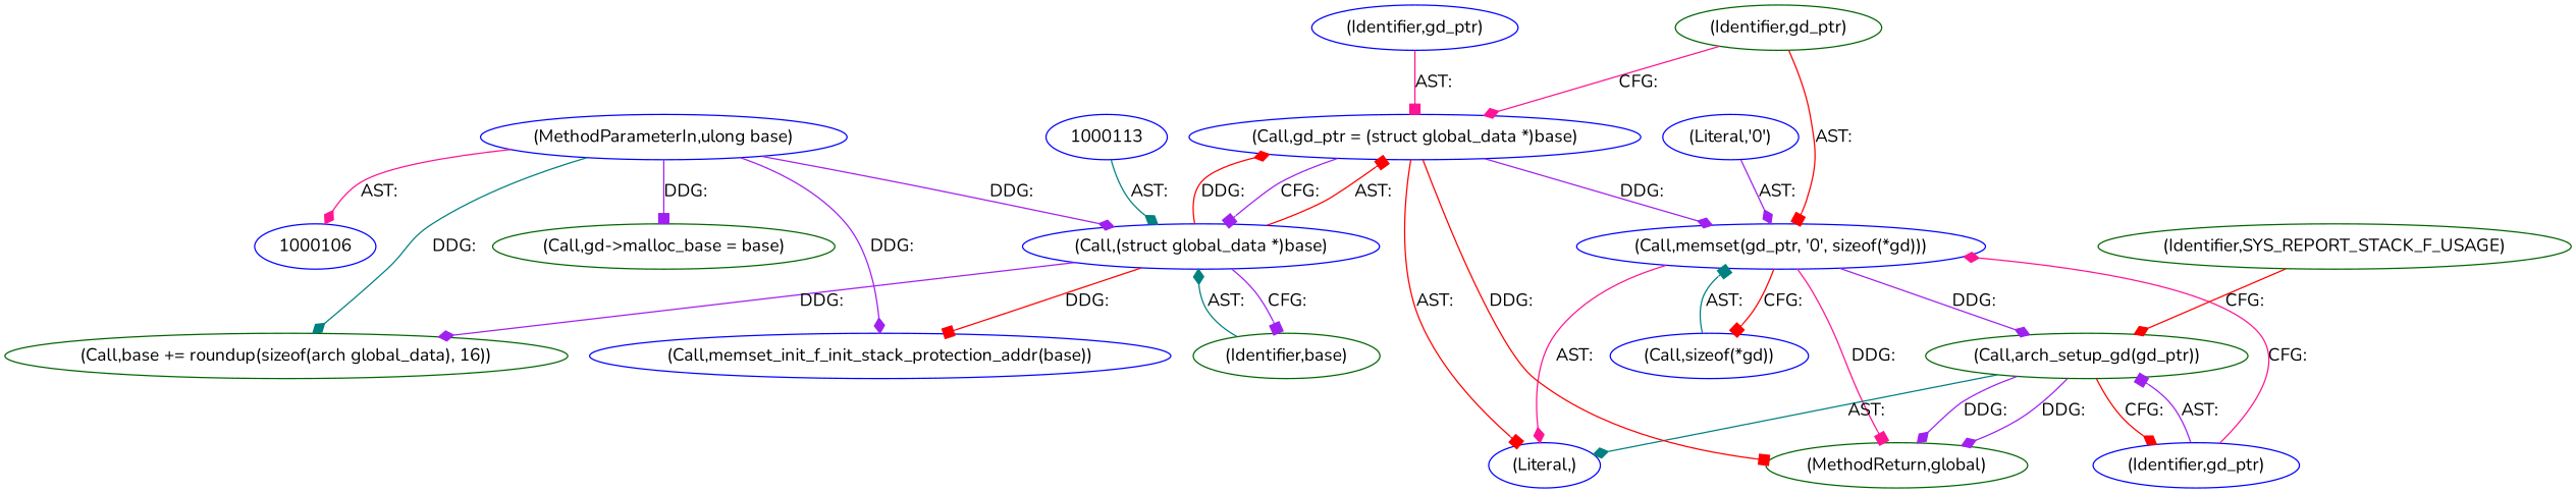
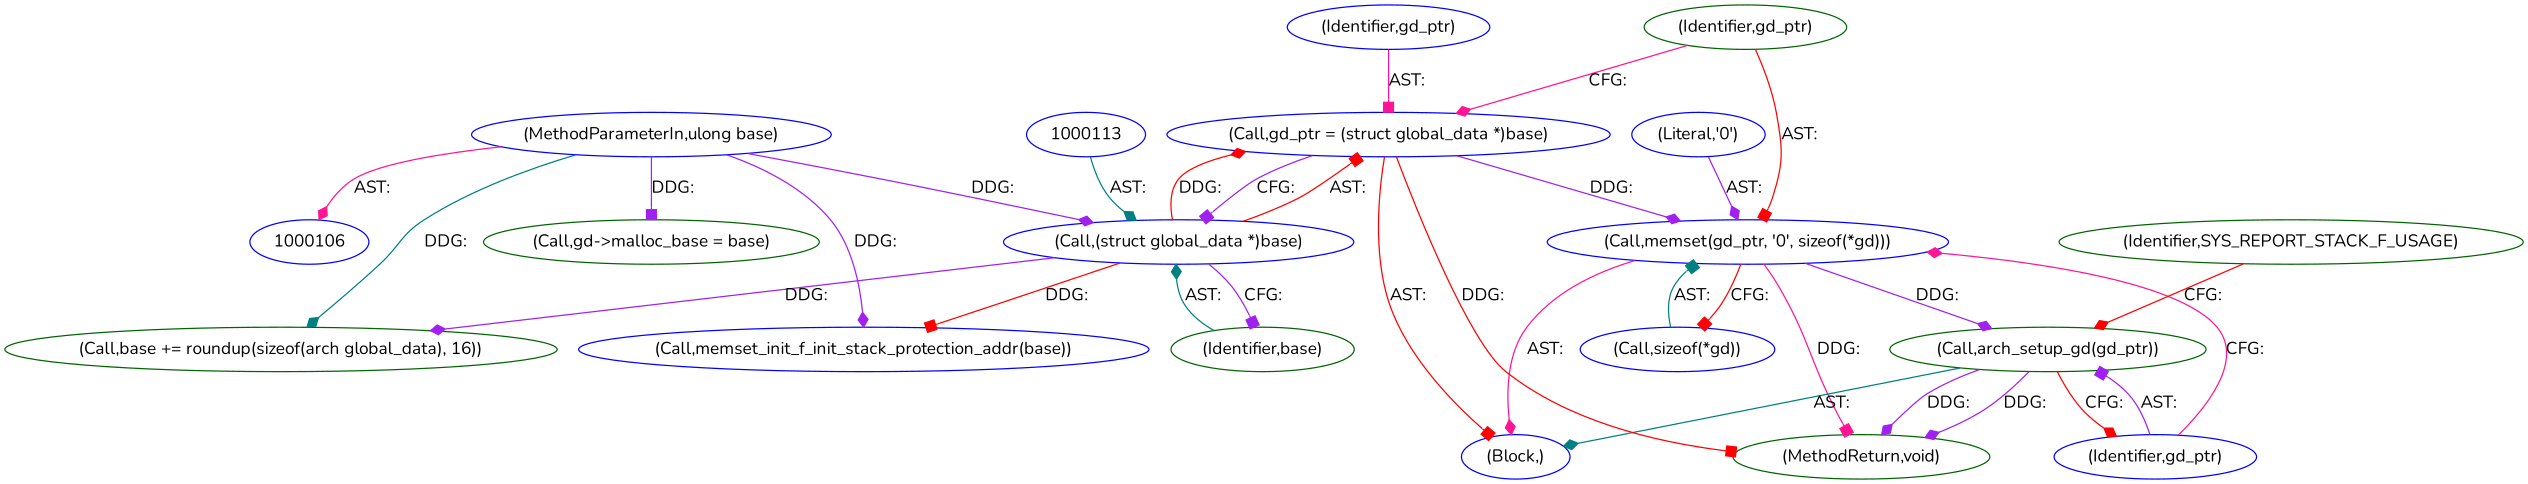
  digraph {
    fontname=Nunito
    node [color=blue fontname=Nunito]
    edge [arrowhead=diamond color=purple fontname=Nunito]
    n1 [label="(Call,memset(gd_ptr, '\0', sizeof(*gd)))"]
    n2 [color=darkgreen label="(Call,arch_setup_gd(gd_ptr))"]
    n3 [label="(Call,sizeof(*gd))"]
-   n4 [label="(Literal,)"]
-   n5 [color=darkgreen label="(MethodReturn,global)"]
+   n4 [label="(Block,)"]
+   n5 [color=darkgreen label="(MethodReturn,void)"]
    n6 [label="(Identifier,gd_ptr)"]
    n7 [label="(Call,gd_ptr = (struct global_data *)base)"]
    n8 [label="(Call,(struct global_data *)base)"]
    n9 [color=darkgreen label="(Identifier,base)"]
    n10 [label="(Call,memset_init_f_init_stack_protection_addr(base))"]
    n11 [color=darkgreen label="(Call,base += roundup(sizeof(arch global_data), 16))"]
    n12 [label="(MethodParameterIn,ulong base)"]
    n13 [color=darkgreen label="(Call,gd->malloc_base = base)"]
    1000106
    n15 [label="(Literal,'\0')"]
    n16 [label="(Identifier,gd_ptr)"]
    n17 [color=darkgreen label="(Identifier,SYS_REPORT_STACK_F_USAGE)"]
    n18 [color=darkgreen label="(Identifier,gd_ptr)"]
    1000113
    n1 -> n2 [label="DDG: "]
    n1 -> n3 [arrowhead=box color=red label="CFG: "]
    n1 -> n4 [color=deeppink label="AST: "]
    n1 -> n5 [arrowhead=box color=deeppink label="DDG: "]
    n2 -> n4 [color=teal label="AST: "]
    n2 -> n5 [label="DDG: "]
    n2 -> n5 [label="DDG: "]
    n2 -> n6 [color=red label="CFG: "]
    n3 -> n1 [arrowhead=box color=teal label="AST: "]
    n6 -> n1 [color=deeppink label="CFG: "]
    n6 -> n2 [arrowhead=box label="AST: "]
    n7 -> n1 [label="DDG: "]
    n7 -> n4 [arrowhead=box color=red label="AST: "]
    n7 -> n5 [arrowhead=box color=red label="DDG: "]
    n7 -> n8 [arrowhead=box label="CFG: "]
    n8 -> n7 [arrowhead=box color=red label="AST: "]
    n8 -> n7 [color=red label="DDG: "]
    n8 -> n9 [arrowhead=box label="CFG: "]
    n8 -> n10 [arrowhead=box color=red label="DDG: "]
    n8 -> n11 [label="DDG: "]
    n9 -> n8 [color=teal label="AST: "]
    n12 -> n8 [label="DDG: "]
    n12 -> n10 [label="DDG: "]
    n12 -> n11 [color=teal label="DDG: "]
    n12 -> n13 [arrowhead=box label="DDG: "]
    n12 -> 1000106 [color=deeppink label="AST: "]
    n15 -> n1 [label="AST: "]
    n16 -> n7 [arrowhead=box color=deeppink label="AST: "]
    n17 -> n2 [color=red label="CFG: "]
    n18 -> n1 [arrowhead=box color=red label="AST: "]
    n18 -> n7 [color=deeppink label="CFG: "]
    1000113 -> n8 [color=teal label="AST: "]
  }
